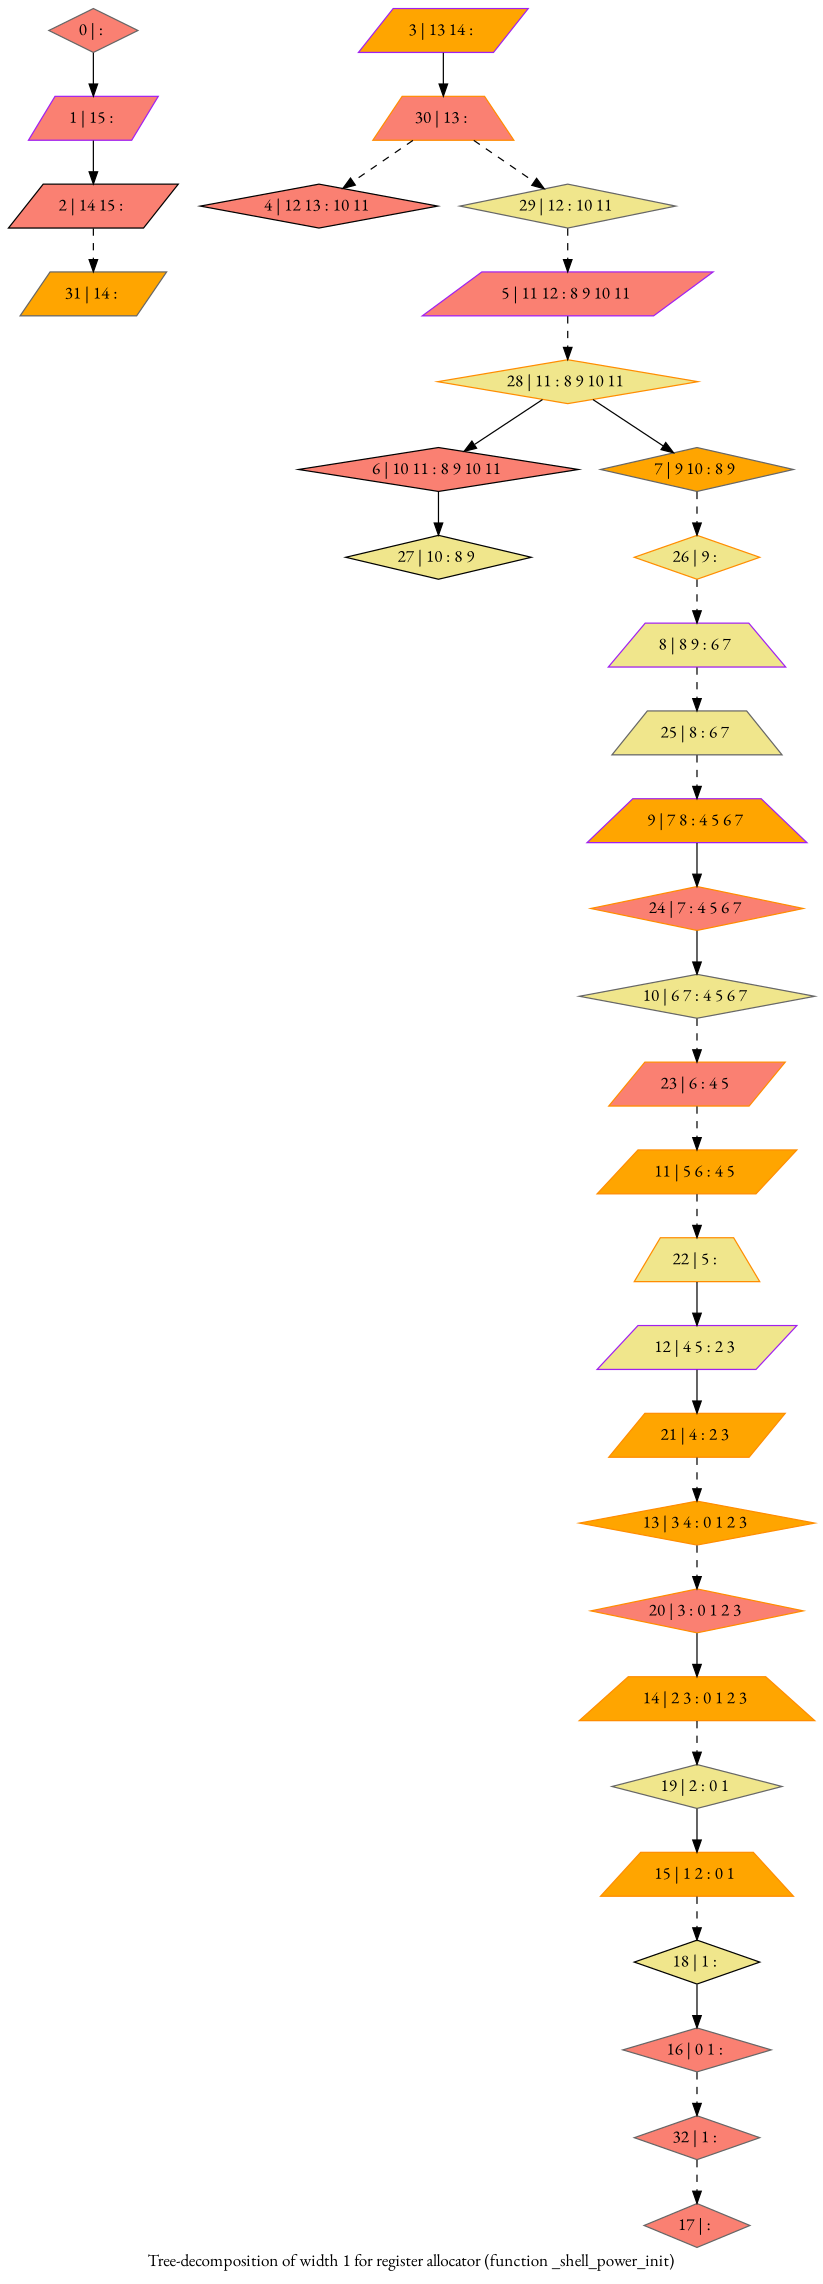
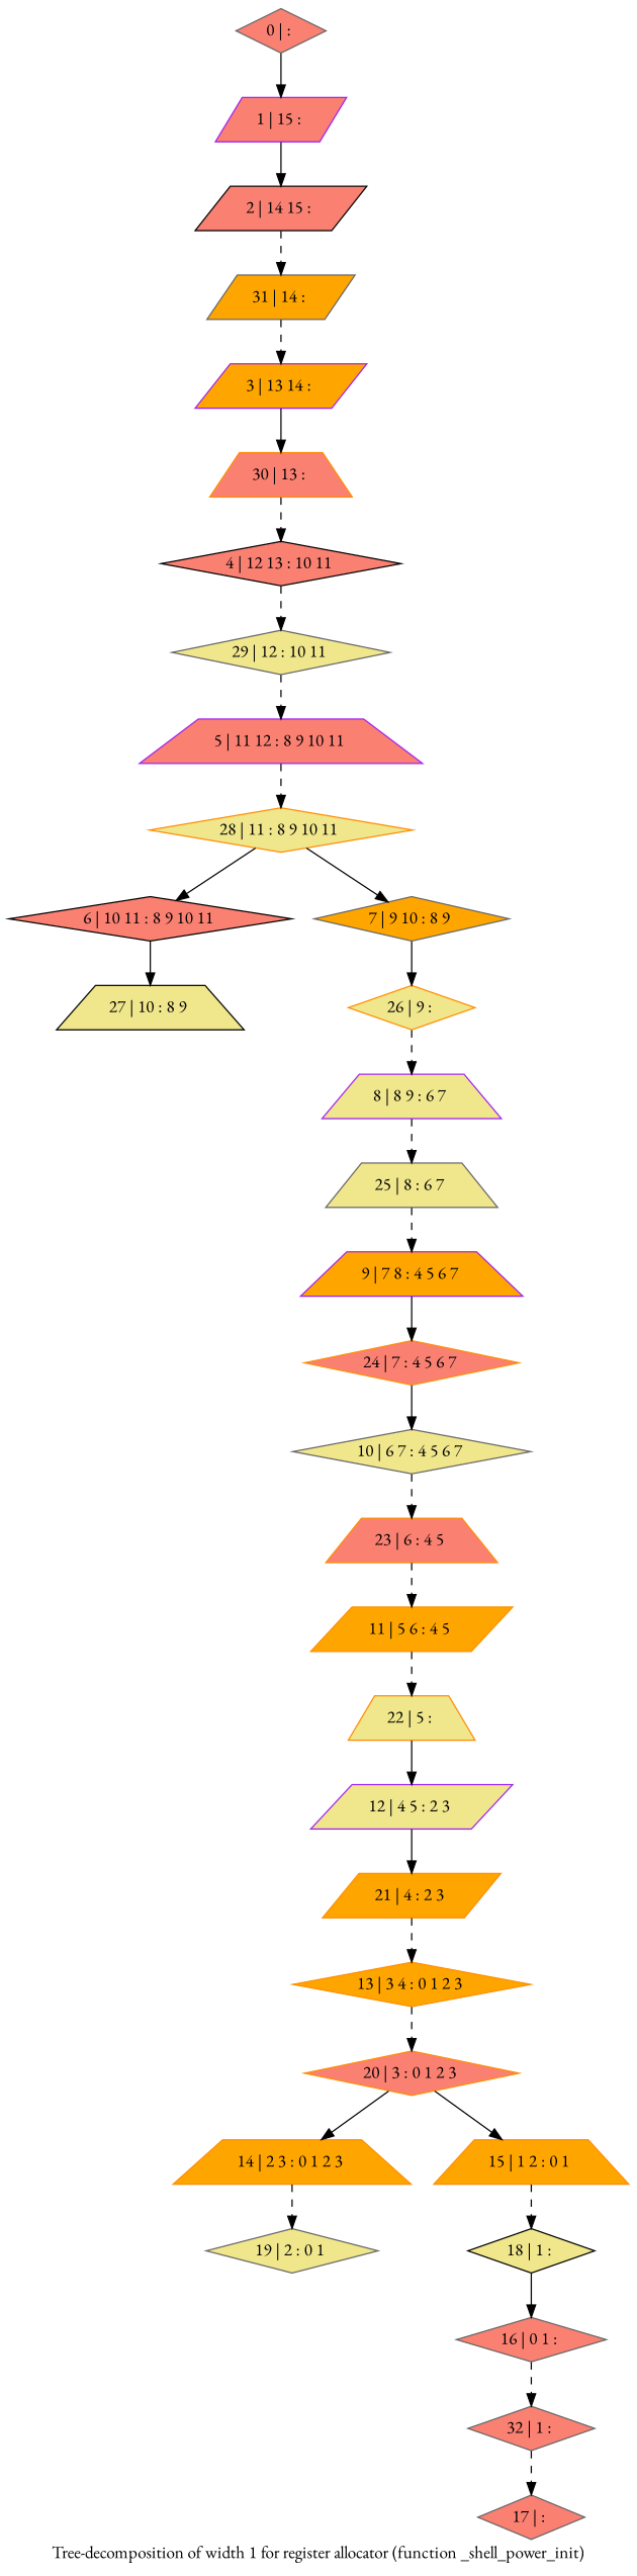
  digraph {
    fontname="EB Garamond"
    label="Tree-decomposition of width 1 for register allocator (function _shell_power_init)"
    node [color=darkorange fillcolor=salmon fontname="EB Garamond" shape=diamond style=filled]
    edge [fontname="EB Garamond" style=dashed]
    n1 [color=gray40 label="0 | : "]
    n2 [color=purple label="1 | 15 : " shape=parallelogram]
    n3 [color=black label="2 | 14 15 : " shape=parallelogram]
    n4 [color=gray40 fillcolor=orange label="31 | 14 : " shape=parallelogram]
    n5 [color=purple fillcolor=orange label="3 | 13 14 : " shape=parallelogram]
    n6 [label="30 | 13 : " shape=trapezium]
    n7 [color=black label="4 | 12 13 : 10 11 "]
    n8 [color=gray40 fillcolor=khaki label="29 | 12 : 10 11 "]
-   n9 [color=purple label="5 | 11 12 : 8 9 10 11 " shape=parallelogram]
+   n9 [color=purple label="5 | 11 12 : 8 9 10 11 " shape=trapezium]
    n10 [fillcolor=khaki label="28 | 11 : 8 9 10 11 "]
    n11 [color=black label="6 | 10 11 : 8 9 10 11 "]
    n12 [color=gray40 fillcolor=orange label="7 | 9 10 : 8 9 "]
-   n13 [color=black fillcolor=khaki label="27 | 10 : 8 9 "]
+   n13 [color=black fillcolor=khaki label="27 | 10 : 8 9 " shape=trapezium]
    n14 [fillcolor=khaki label="26 | 9 : "]
    n15 [color=purple fillcolor=khaki label="8 | 8 9 : 6 7 " shape=trapezium]
    n16 [color=gray40 fillcolor=khaki label="25 | 8 : 6 7 " shape=trapezium]
    n17 [color=purple fillcolor=orange label="9 | 7 8 : 4 5 6 7 " shape=trapezium]
    n18 [label="24 | 7 : 4 5 6 7 "]
    n19 [color=gray40 fillcolor=khaki label="10 | 6 7 : 4 5 6 7 "]
-   n20 [label="23 | 6 : 4 5 " shape=parallelogram]
+   n20 [label="23 | 6 : 4 5 " shape=trapezium]
    n21 [fillcolor=orange label="11 | 5 6 : 4 5 " shape=parallelogram]
    n22 [fillcolor=khaki label="22 | 5 : " shape=trapezium]
    n23 [color=purple fillcolor=khaki label="12 | 4 5 : 2 3 " shape=parallelogram]
    n24 [fillcolor=orange label="21 | 4 : 2 3 " shape=parallelogram]
    n25 [fillcolor=orange label="13 | 3 4 : 0 1 2 3 "]
    n26 [label="20 | 3 : 0 1 2 3 "]
    n27 [fillcolor=orange label="14 | 2 3 : 0 1 2 3 " shape=trapezium]
    n28 [color=gray40 fillcolor=khaki label="19 | 2 : 0 1 "]
    n29 [fillcolor=orange label="15 | 1 2 : 0 1 " shape=trapezium]
    n30 [color=black fillcolor=khaki label="18 | 1 : "]
    n31 [color=gray40 label="16 | 0 1 : "]
    n32 [color=gray40 label="32 | 1 : "]
    n33 [color=gray40 label="17 | : "]
    n1 -> n2 [style=solid]
    n2 -> n3 [style=solid]
    n3 -> n4
+   n4 -> n5
    n5 -> n6 [style=solid]
    n6 -> n7
-   n6 -> n8
+   n7 -> n8
    n8 -> n9
    n9 -> n10
    n10 -> n11 [style=solid]
    n10 -> n12 [style=solid]
    n11 -> n13 [style=solid]
-   n12 -> n14
+   n12 -> n14 [style=solid]
    n14 -> n15
    n15 -> n16
    n16 -> n17
    n17 -> n18 [style=solid]
    n18 -> n19 [style=solid]
    n19 -> n20
    n20 -> n21
    n21 -> n22
    n22 -> n23 [style=solid]
    n23 -> n24 [style=solid]
    n24 -> n25
    n25 -> n26
    n26 -> n27 [style=solid]
    n27 -> n28
-   n28 -> n29 [style=solid]
+   n26 -> n29 [style=solid]
    n29 -> n30
    n30 -> n31 [style=solid]
    n31 -> n32
    n32 -> n33
  }
